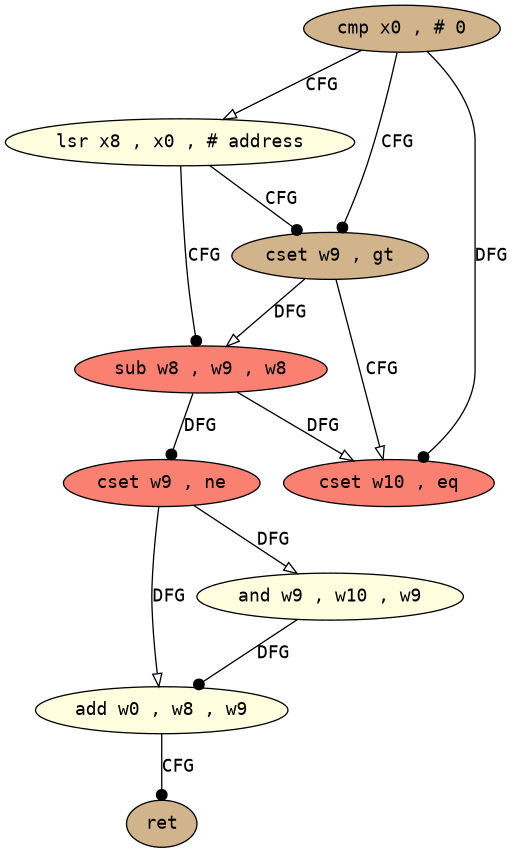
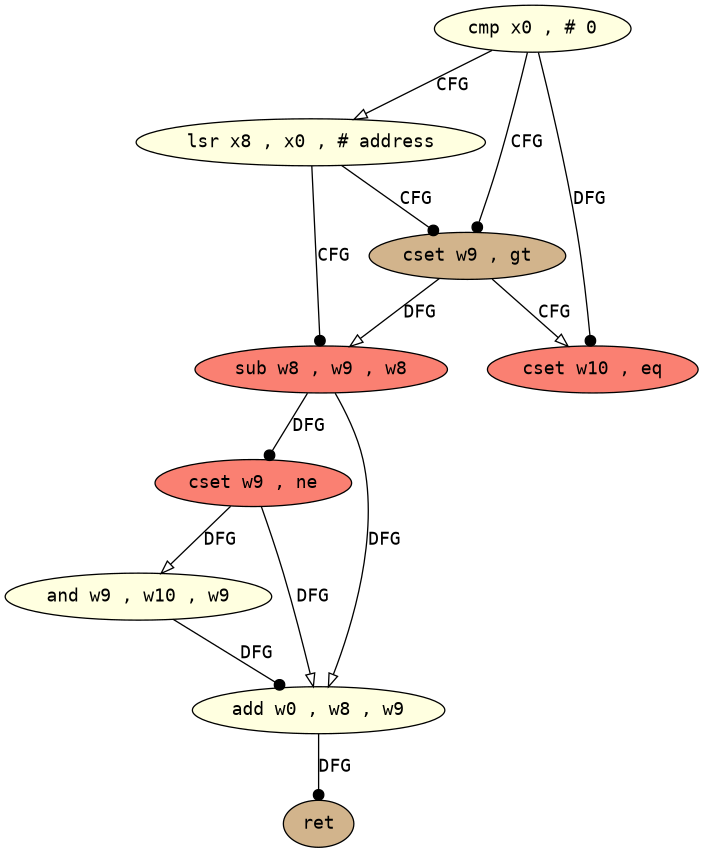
  digraph {
    fontname="DejaVu Sans Mono"
    node [fillcolor=tan fontname="DejaVu Sans Mono" style=filled]
    edge [arrowhead=dot fontname="DejaVu Sans Mono"]
-   n1 [label="cmp x0 , # 0"]
+   n1 [fillcolor=lightyellow label="cmp x0 , # 0"]
    n2 [fillcolor=lightyellow label="lsr x8 , x0 , # address"]
    n3 [label="cset w9 , gt"]
    n4 [fillcolor=salmon label="cset w10 , eq"]
    n5 [fillcolor=salmon label="sub w8 , w9 , w8"]
    n6 [fillcolor=salmon label="cset w9 , ne"]
    n7 [fillcolor=lightyellow label="add w0 , w8 , w9"]
    n8 [fillcolor=lightyellow label="and w9 , w10 , w9"]
    n9 [label=ret]
    n1 -> n2 [arrowhead=onormal label=CFG]
    n1 -> n3 [label=CFG]
    n1 -> n4 [label=DFG]
    n2 -> n3 [label=CFG]
    n2 -> n5 [label=CFG]
    n3 -> n4 [arrowhead=onormal label=CFG]
    n3 -> n5 [arrowhead=onormal label=DFG]
    n5 -> n6 [label=DFG]
-   n5 -> n4 [arrowhead=onormal label=DFG]
+   n5 -> n7 [arrowhead=onormal label=DFG]
    n6 -> n7 [arrowhead=onormal label=DFG]
    n6 -> n8 [arrowhead=onormal label=DFG]
-   n7 -> n9 [label=CFG]
+   n7 -> n9 [label=DFG]
    n8 -> n7 [label=DFG]
  }
